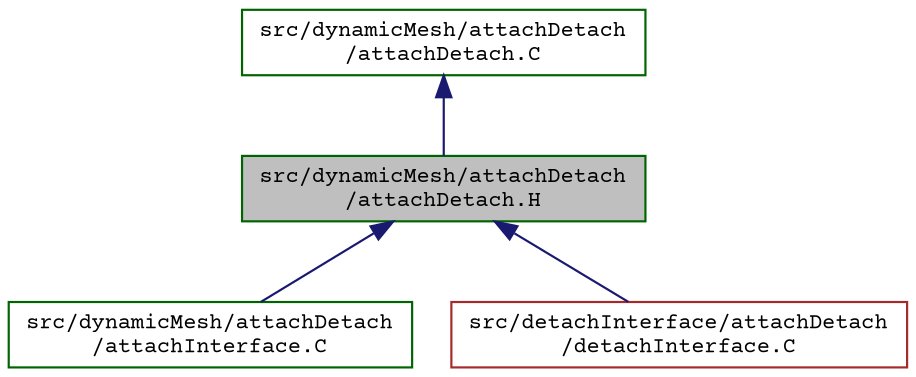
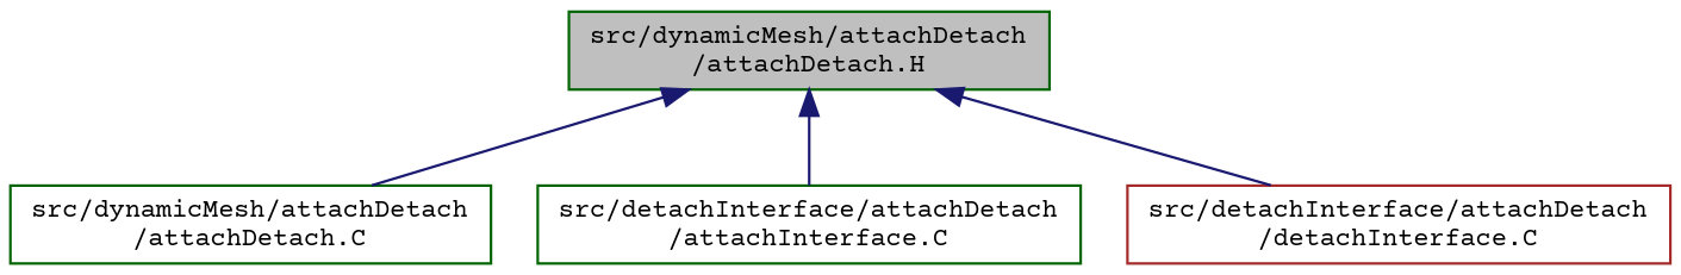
  digraph {
    fontname="Courier Prime"
    node [color=darkgreen fontname="Courier Prime" fontsize=10 shape=record]
    edge [color=midnightblue dir=back fontname="Courier Prime" fontsize=10 labelfontname=Helvetica labelfontsize=10 style=solid]
    n1 [fillcolor=grey75 fontcolor=black height=0.2 label="src/dynamicMesh/attachDetach\l/attachDetach.H" style=filled width=0.4]
    n2 [height=0.2 label="src/dynamicMesh/attachDetach\l/attachDetach.C" width=0.4]
-   n3 [height=0.2 label="src/dynamicMesh/attachDetach\l/attachInterface.C" width=0.4]
+   n3 [height=0.2 label="src/detachInterface/attachDetach\l/attachInterface.C" width=0.4]
    n4 [color=brown height=0.2 label="src/detachInterface/attachDetach\l/detachInterface.C" width=0.4]
-   n2 -> n1
+   n1 -> n2
    n1 -> n3
    n1 -> n4
  }
